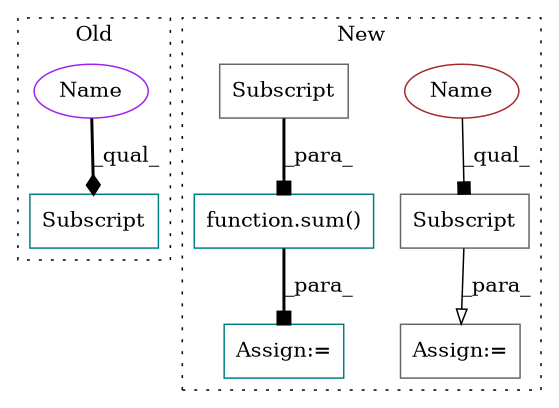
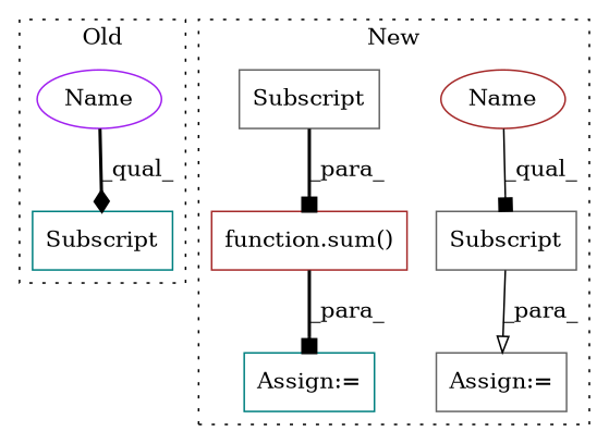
  digraph {
    node [a=63 l=11 shape=box color=gray40]
    edge [style=bold arrowhead=box]
    n1 [l="18,0" label=Subscript s="1055,0" color=teal]
    n2 [a=87 label=Name s=1055 shape=ellipse color=purple]
-   n3 [a=75 l="4,1" label="function.sum()" s="1213,1234" color=teal]
+   n3 [a=75 l="4,1" label="function.sum()" s="1213,1234" color=brown]
    n4 [a=68 l=3 label="Assign:=" s=1210 color=teal]
    n5 [a=68 l=3 label="Assign:=" s=1454]
    n6 [l="16,0" label=Subscript s="1457,0"]
    n7 [a=87 label=Name s=1457 shape=ellipse color=brown]
    n8 [l="17,0" label=Subscript s="1217,0"]
    subgraph cluster_1 {
      label=Old
      style=dotted
      n1
      n2
    }
    subgraph cluster_2 {
      label=New
      style=dotted
      n3
      n4
      n5
      n6
      n7
      n8
    }
    n2 -> n1 [label=_qual_ arrowhead=diamond]
    n3 -> n4 [label=_para_]
    n6 -> n5 [label=_para_ style=solid arrowhead=onormal]
    n7 -> n6 [label=_qual_ style=solid]
    n8 -> n3 [label=_para_]
  }
